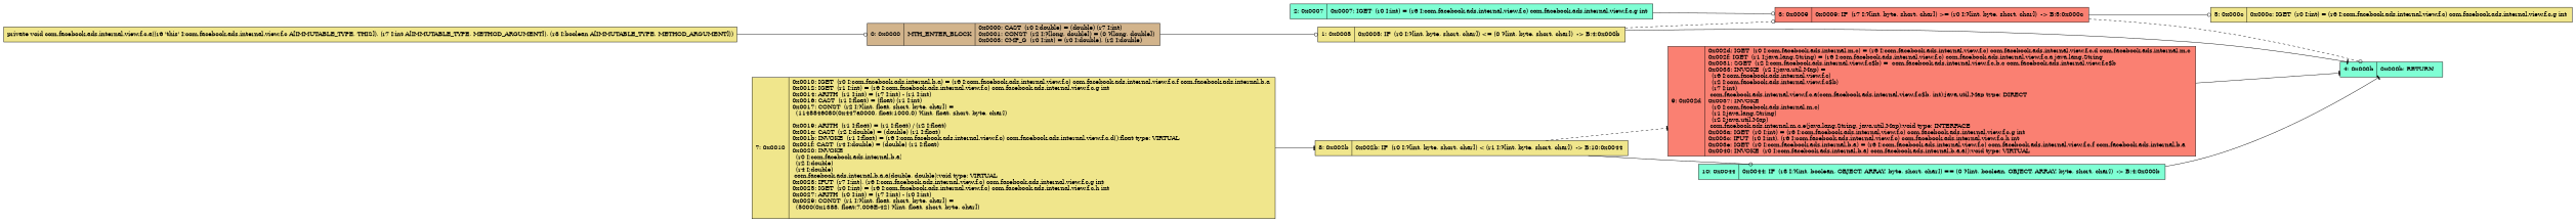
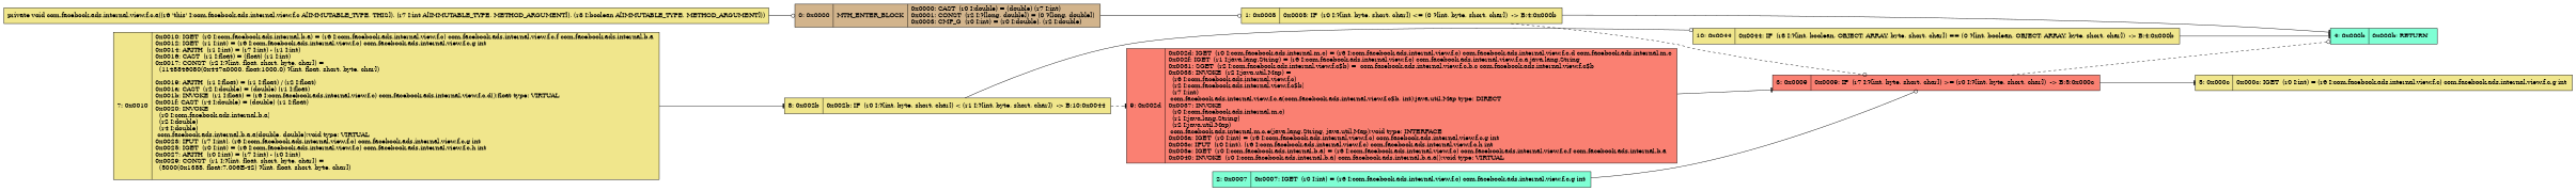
  digraph {
    rankdir=LR
    node [fillcolor=khaki shape=record style=filled]
    edge [arrowhead=odot]
    n1 [fillcolor=tan label="{0\:\ 0x0000|MTH_ENTER_BLOCK\l|0x0000: CAST  (r0 I:double) = (double) (r7 I:int) \l0x0001: CONST  (r2 I:?[long, double]) = (0 ?[long, double]) \l0x0003: CMP_G  (r0 I:int) = (r0 I:double), (r2 I:double) \l}"]
    n2 [label="{1\:\ 0x0005|0x0005: IF  (r0 I:?[int, byte, short, char]) \<= (0 ?[int, byte, short, char])  \-\> B:4:0x000b \l}"]
    n3 [fillcolor=aquamarine label="{4\:\ 0x000b|0x000b: RETURN   \l}"]
    n4 [fillcolor=salmon label="{3\:\ 0x0009|0x0009: IF  (r7 I:?[int, byte, short, char]) \>= (r0 I:?[int, byte, short, char])  \-\> B:5:0x000c \l}"]
    n5 [fillcolor=aquamarine label="{2\:\ 0x0007|0x0007: IGET  (r0 I:int) = (r6 I:com.facebook.ads.internal.view.f.c) com.facebook.ads.internal.view.f.c.g int \l}"]
    n6 [label="{5\:\ 0x000c|0x000c: IGET  (r0 I:int) = (r6 I:com.facebook.ads.internal.view.f.c) com.facebook.ads.internal.view.f.c.g int \l}"]
    n7 [label="{7\:\ 0x0010|0x0010: IGET  (r0 I:com.facebook.ads.internal.b.a) = (r6 I:com.facebook.ads.internal.view.f.c) com.facebook.ads.internal.view.f.c.f com.facebook.ads.internal.b.a \l0x0012: IGET  (r1 I:int) = (r6 I:com.facebook.ads.internal.view.f.c) com.facebook.ads.internal.view.f.c.g int \l0x0014: ARITH  (r1 I:int) = (r7 I:int) \- (r1 I:int) \l0x0016: CAST  (r1 I:float) = (float) (r1 I:int) \l0x0017: CONST  (r2 I:?[int, float, short, byte, char]) = \l  (1148846080(0x447a0000, float:1000.0) ?[int, float, short, byte, char])\l \l0x0019: ARITH  (r1 I:float) = (r1 I:float) \/ (r2 I:float) \l0x001a: CAST  (r2 I:double) = (double) (r1 I:float) \l0x001b: INVOKE  (r1 I:float) = (r6 I:com.facebook.ads.internal.view.f.c) com.facebook.ads.internal.view.f.c.d():float type: VIRTUAL \l0x001f: CAST  (r4 I:double) = (double) (r1 I:float) \l0x0020: INVOKE  \l  (r0 I:com.facebook.ads.internal.b.a)\l  (r2 I:double)\l  (r4 I:double)\l com.facebook.ads.internal.b.a.a(double, double):void type: VIRTUAL \l0x0023: IPUT  (r7 I:int), (r6 I:com.facebook.ads.internal.view.f.c) com.facebook.ads.internal.view.f.c.g int \l0x0025: IGET  (r0 I:int) = (r6 I:com.facebook.ads.internal.view.f.c) com.facebook.ads.internal.view.f.c.h int \l0x0027: ARITH  (r0 I:int) = (r7 I:int) \- (r0 I:int) \l0x0029: CONST  (r1 I:?[int, float, short, byte, char]) = \l  (5000(0x1388, float:7.006E\-42) ?[int, float, short, byte, char])\l \l}"]
    n8 [label="{8\:\ 0x002b|0x002b: IF  (r0 I:?[int, byte, short, char]) \< (r1 I:?[int, byte, short, char])  \-\> B:10:0x0044 \l}"]
-   n9 [fillcolor=aquamarine label="{10\:\ 0x0044|0x0044: IF  (r8 I:?[int, boolean, OBJECT, ARRAY, byte, short, char]) == (0 ?[int, boolean, OBJECT, ARRAY, byte, short, char])  \-\> B:4:0x000b \l}"]
+   n9 [label="{10\:\ 0x0044|0x0044: IF  (r8 I:?[int, boolean, OBJECT, ARRAY, byte, short, char]) == (0 ?[int, boolean, OBJECT, ARRAY, byte, short, char])  \-\> B:4:0x000b \l}"]
    n10 [fillcolor=salmon label="{9\:\ 0x002d|0x002d: IGET  (r0 I:com.facebook.ads.internal.m.c) = (r6 I:com.facebook.ads.internal.view.f.c) com.facebook.ads.internal.view.f.c.d com.facebook.ads.internal.m.c \l0x002f: IGET  (r1 I:java.lang.String) = (r6 I:com.facebook.ads.internal.view.f.c) com.facebook.ads.internal.view.f.c.a java.lang.String \l0x0031: SGET  (r2 I:com.facebook.ads.internal.view.f.c$b) =  com.facebook.ads.internal.view.f.c.b.c com.facebook.ads.internal.view.f.c$b \l0x0033: INVOKE  (r2 I:java.util.Map) = \l  (r6 I:com.facebook.ads.internal.view.f.c)\l  (r2 I:com.facebook.ads.internal.view.f.c$b)\l  (r7 I:int)\l com.facebook.ads.internal.view.f.c.a(com.facebook.ads.internal.view.f.c$b, int):java.util.Map type: DIRECT \l0x0037: INVOKE  \l  (r0 I:com.facebook.ads.internal.m.c)\l  (r1 I:java.lang.String)\l  (r2 I:java.util.Map)\l com.facebook.ads.internal.m.c.e(java.lang.String, java.util.Map):void type: INTERFACE \l0x003a: IGET  (r0 I:int) = (r6 I:com.facebook.ads.internal.view.f.c) com.facebook.ads.internal.view.f.c.g int \l0x003c: IPUT  (r0 I:int), (r6 I:com.facebook.ads.internal.view.f.c) com.facebook.ads.internal.view.f.c.h int \l0x003e: IGET  (r0 I:com.facebook.ads.internal.b.a) = (r6 I:com.facebook.ads.internal.view.f.c) com.facebook.ads.internal.view.f.c.f com.facebook.ads.internal.b.a \l0x0040: INVOKE  (r0 I:com.facebook.ads.internal.b.a) com.facebook.ads.internal.b.a.a():void type: VIRTUAL \l}"]
    n11 [label="{private void com.facebook.ads.internal.view.f.c.a((r6 'this' I:com.facebook.ads.internal.view.f.c A[IMMUTABLE_TYPE, THIS]), (r7 I:int A[IMMUTABLE_TYPE, METHOD_ARGUMENT]), (r8 I:boolean A[IMMUTABLE_TYPE, METHOD_ARGUMENT])) }"]
    n1 -> n2
    n2 -> n3 [arrowhead=tee]
    n2 -> n4 [style=dashed]
    n4 -> n3 [style=dashed]
-   n4 -> n6
+   n4 -> n6 [arrowhead=tee]
    n5 -> n4
    n7 -> n8 [arrowhead=tee]
    n8 -> n9
    n8 -> n10 [arrowhead=tee style=dashed]
    n9 -> n3 [arrowhead=tee]
-   n10 -> n3 [arrowhead=tee]
+   n10 -> n4 [arrowhead=tee]
    n11 -> n1
  }
